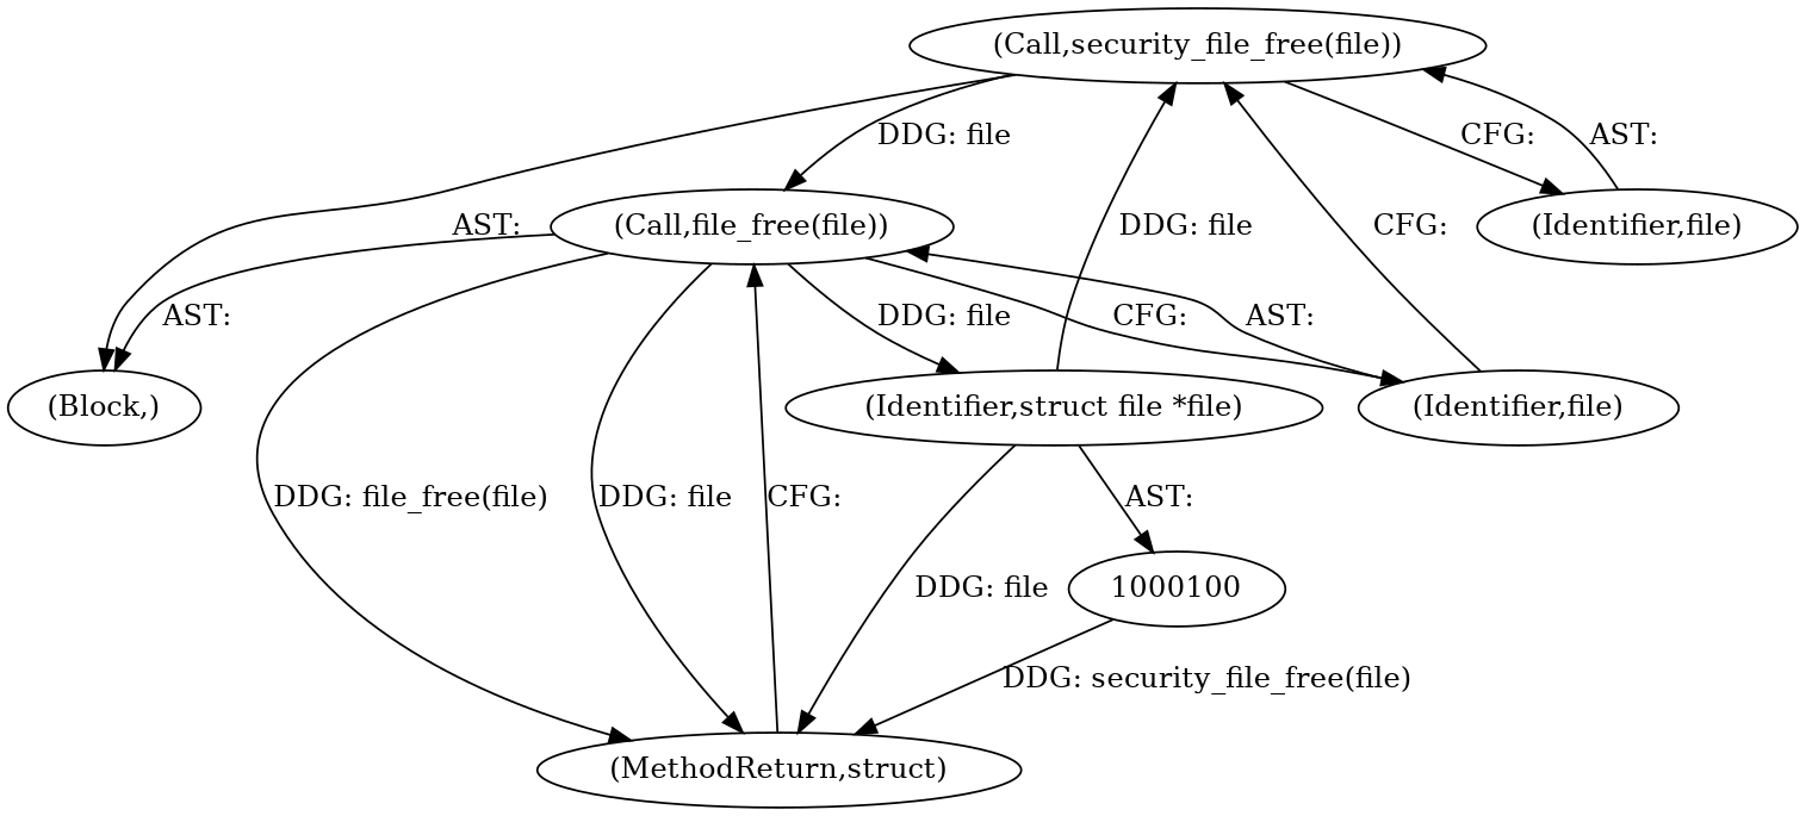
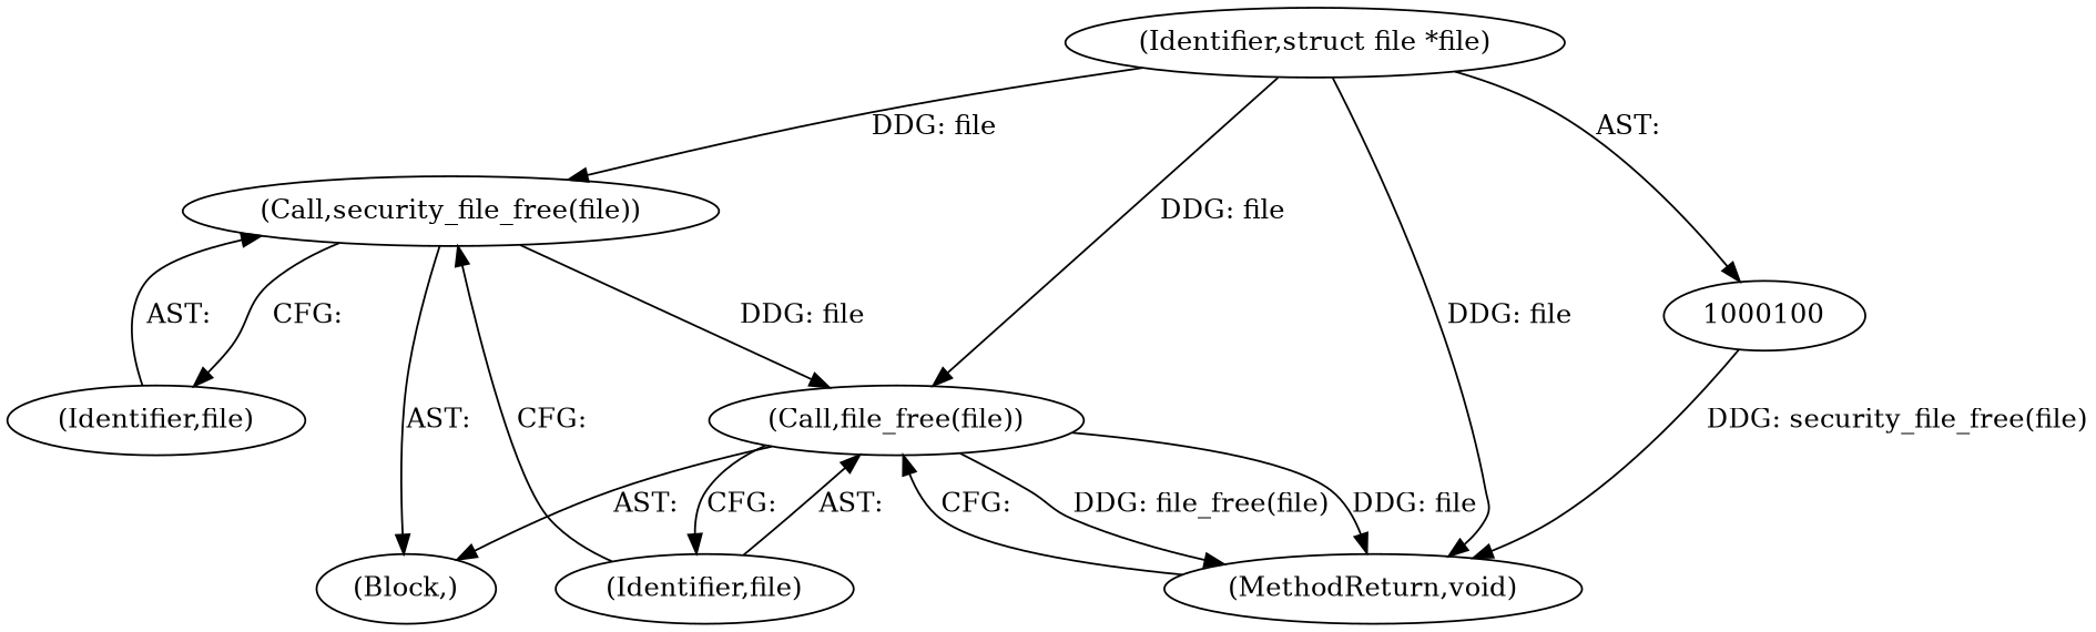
  digraph {
    n1 [label="(Call,security_file_free(file))"]
    n2 [label="(Call,file_free(file))"]
    n3 [label="(Block,)"]
    n4 [label="(Identifier,file)"]
-   n5 [label="(MethodReturn,struct)"]
+   n5 [label="(MethodReturn,void)"]
    n6 [label="(Identifier,file)"]
    n7 [label="(Identifier,struct file *file)"]
    1000100
    n1 -> n2 [label="DDG: file"]
    n1 -> n3 [label="AST: "]
    n1 -> n4 [label="CFG: "]
    n2 -> n3 [label="AST: "]
    n2 -> n5 [label="DDG: file_free(file)"]
    n2 -> n5 [label="DDG: file"]
    n2 -> n6 [label="CFG: "]
    n4 -> n1 [label="AST: "]
    n5 -> n2 [label="CFG: "]
    n6 -> n1 [label="CFG: "]
    n6 -> n2 [label="AST: "]
    n7 -> n1 [label="DDG: file"]
-   n2 -> n7 [label="DDG: file"]
+   n7 -> n2 [label="DDG: file"]
    n7 -> n5 [label="DDG: file"]
    n7 -> 1000100 [label="AST: "]
    1000100 -> n5 [label="DDG: security_file_free(file)"]
  }
